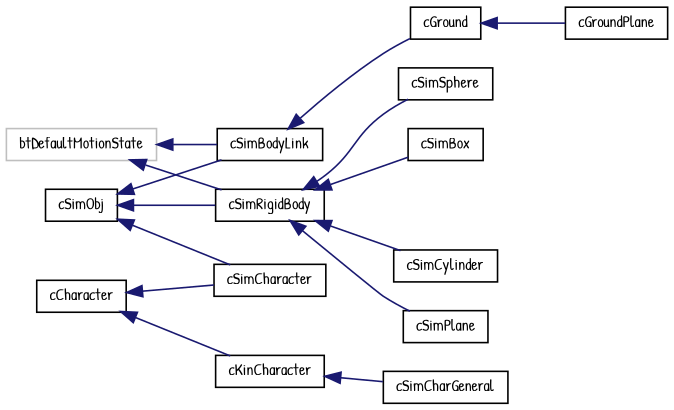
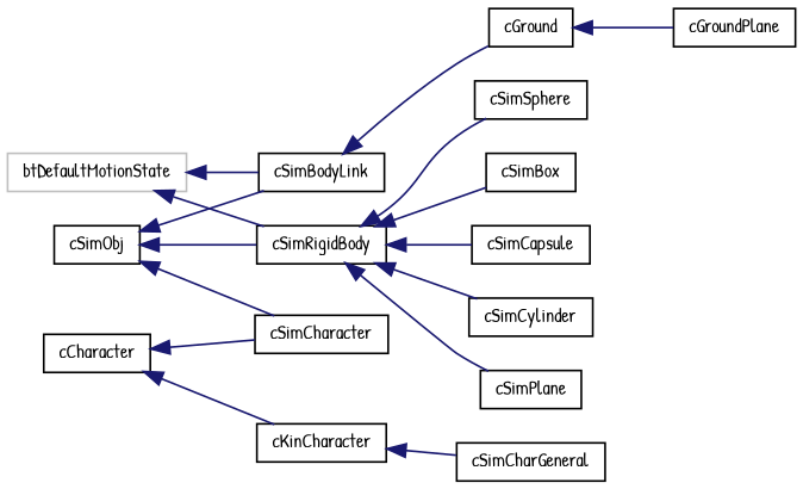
  digraph {
    fontname="Patrick Hand"
    rankdir=LR
    node [color=black fillcolor=white fontname="Patrick Hand" fontsize=10 shape=record style=filled]
    edge [color=midnightblue dir=back fontname="Patrick Hand" fontsize=10 labelfontname=Helvetica labelfontsize=10 style=solid]
    n1 [color=grey75 height=0.2 label=btDefaultMotionState width=0.4]
    n2 [height=0.2 label=cSimBodyLink width=0.4]
    n3 [height=0.2 label=cSimRigidBody width=0.4]
    n4 [height=0.2 label=cGround width=0.4]
    n5 [height=0.2 label=cSimBox width=0.4]
+   n6 [height=0.2 label=cSimCapsule width=0.4]
    n7 [height=0.2 label=cSimCylinder width=0.4]
    n8 [height=0.2 label=cSimPlane width=0.4]
    n9 [height=0.2 label=cSimSphere width=0.4]
    n10 [height=0.2 label=cGroundPlane width=0.4]
    n11 [height=0.2 label=cCharacter width=0.4]
    n12 [height=0.2 label=cKinCharacter width=0.4]
    n13 [height=0.2 label=cSimCharacter width=0.4]
    n14 [height=0.2 label=cSimCharGeneral width=0.4]
    n15 [height=0.2 label=cSimObj width=0.4]
    n1 -> n2
    n1 -> n3
    n2 -> n4
    n3 -> n5
+   n3 -> n6
    n3 -> n7
    n3 -> n8
    n3 -> n9
    n4 -> n10
    n11 -> n12
    n11 -> n13
    n12 -> n14
    n15 -> n2
    n15 -> n3
    n15 -> n13
  }
